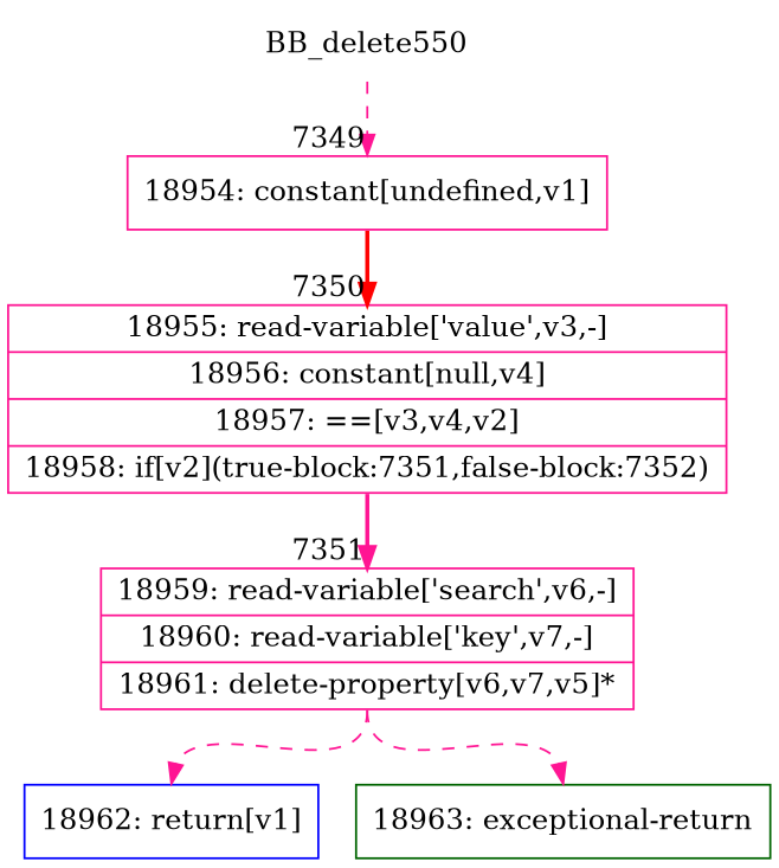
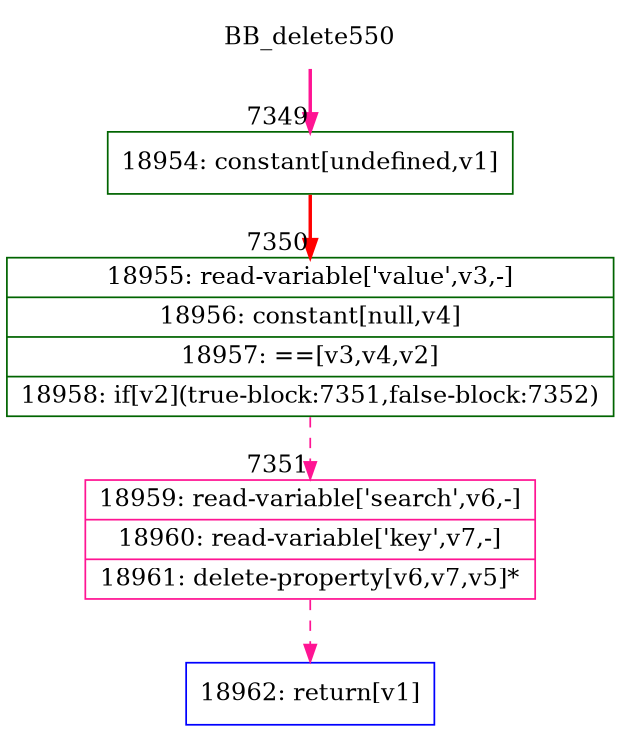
  digraph {
    rankdir=TD
    node [color=darkgreen shape=record]
    edge [color=deeppink headport=n style=dashed tailport=s]
    n1 [color=deeppink label=BB_delete550 shape=none]
-   n2 [color=deeppink label="{18954: constant[undefined,v1]}"]
-   n3 [color=deeppink label="{18955: read-variable['value',v3,-]|18956: constant[null,v4]|18957: ==[v3,v4,v2]|18958: if[v2](true-block:7351,false-block:7352)}"]
+   n2 [label="{18954: constant[undefined,v1]}"]
+   n3 [label="{18955: read-variable['value',v3,-]|18956: constant[null,v4]|18957: ==[v3,v4,v2]|18958: if[v2](true-block:7351,false-block:7352)}"]
    n4 [color=deeppink label="{18959: read-variable['search',v6,-]|18960: read-variable['key',v7,-]|18961: delete-property[v6,v7,v5]*}"]
    n5 [color=blue label="{18962: return[v1]}"]
-   n6 [label="{18963: exceptional-return}"]
-   n1 -> n2 [headlabel="    7349"]
+   n1 -> n2 [headlabel="    7349" style=bold]
    n2 -> n3 [color=red headlabel="      7350" style=bold]
-   n3 -> n4 [headlabel="      7351" style=bold]
+   n3 -> n4 [headlabel="      7351"]
    n4 -> n5
-   n4 -> n6
  }
